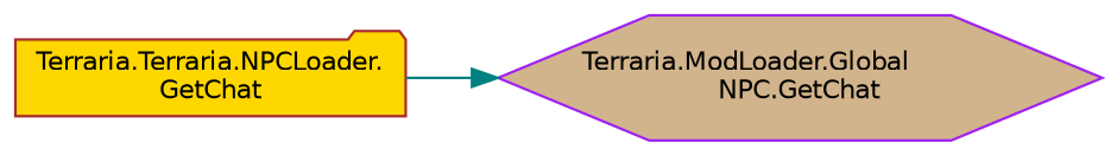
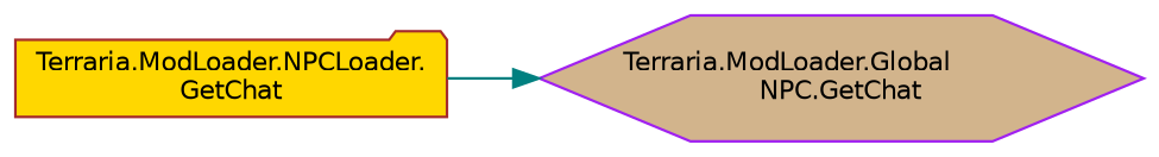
  digraph {
    rankdir=RL
    node [fontname=Helvetica fontsize=10 style=filled]
    n1 [color=purple fillcolor=tan fontcolor=black height=0.2 label="Terraria.ModLoader.Global\lNPC.GetChat" shape=hexagon width=0.4]
-   n2 [color=brown fillcolor=gold height=0.2 label="Terraria.Terraria.NPCLoader.\lGetChat" shape=folder width=0.4]
+   n2 [color=brown fillcolor=gold height=0.2 label="Terraria.ModLoader.NPCLoader.\lGetChat" shape=folder width=0.4]
    n1 -> n2 [color=teal dir=back fontname=Helvetica fontsize=10 labelfontname=Helvetica labelfontsize=10 style=solid]
  }
